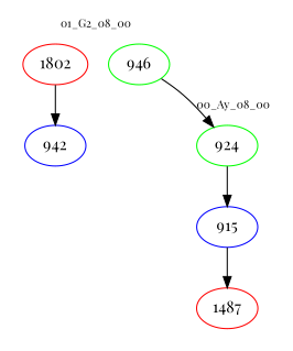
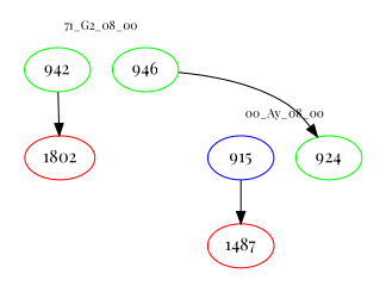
  digraph {
    fontname="Playfair Display"
    node [color=green fontname="Playfair Display"]
    edge [color=black fontname="Playfair Display"]
    n1 [label=924]
    n2 [color=blue label=915]
    n3 [color=red label=1487]
    n4 [label=946]
-   n5 [color=blue label=942]
+   n5 [label=942]
    n6 [color=red label=1802]
    subgraph cluster_1 {
      color=white
      fontsize=10
      label="00_Ay_08_00"
      n1
      n2
      n3
    }
    subgraph cluster_2 {
      color=white
      fontsize=10
-     label="01_G2_08_00"
+     label="71_G2_08_00"
      n4
      n5
      n6
    }
-   n1 -> n2
    n2 -> n3
    n4 -> n1
-   n6 -> n5
+   n5 -> n6
  }
